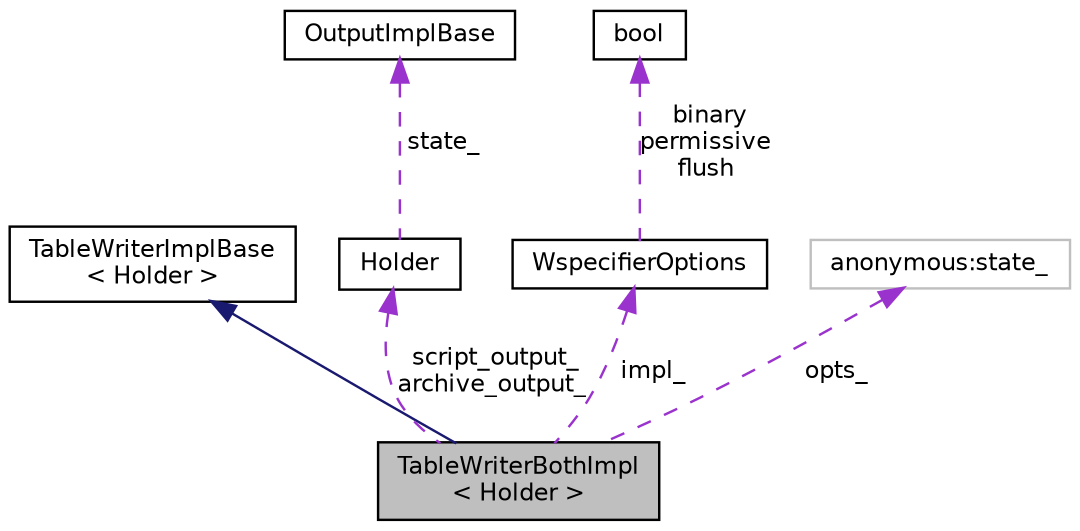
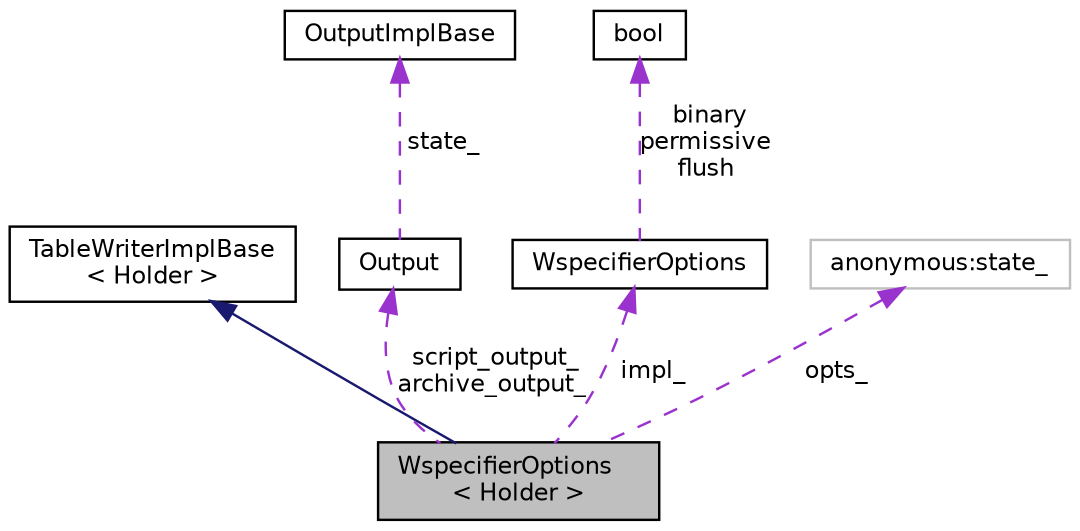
  digraph {
    node [color=black fillcolor=white fontname=Helvetica fontsize=10 shape=record style=filled]
    edge [color=darkorchid3 dir=back fontname=Helvetica fontsize=10 labelfontname=Helvetica labelfontsize=10 style=dashed]
-   n1 [fillcolor=grey75 fontcolor=black height=0.2 label="TableWriterBothImpl\l\< Holder \>" width=0.4]
+   n1 [fillcolor=grey75 fontcolor=black height=0.2 label="WspecifierOptions\l\< Holder \>" width=0.4]
    n2 [height=0.2 label="TableWriterImplBase\l\< Holder \>" width=0.4]
-   n3 [height=0.2 label=Holder width=0.4]
+   n3 [height=0.2 label=Output width=0.4]
    n4 [height=0.2 label=OutputImplBase width=0.4]
    n5 [height=0.2 label=WspecifierOptions width=0.4]
    n6 [height=0.2 label=bool width=0.4]
    n7 [color=grey75 height=0.2 label="anonymous:state_" width=0.4]
    n2 -> n1 [color=midnightblue style=solid]
    n3 -> n1 [label=" script_output_\narchive_output_"]
    n4 -> n3 [label=" state_"]
    n5 -> n1 [label=" impl_"]
    n6 -> n5 [label=" binary\npermissive\nflush"]
    n7 -> n1 [label=" opts_"]
  }
